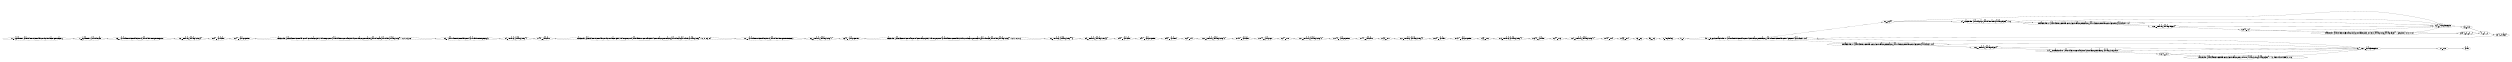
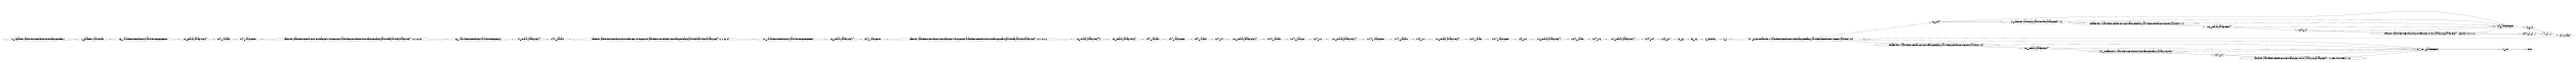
  digraph {
    rankdir=LR
    "r0 := @parameter0: javaT.util.ResourceBundle.Control.ControlFactoryTest$Factory"
    "r1 := @parameter1: java.util.Locale"
    "$r3 = <java.util.ResourceBundle$Control: java.util.List FORMAT_DEFAULT>"
    "$r2 = newarray (java.lang.String)[2]"
    "$r2[0] = \"java.class\""
    "$r2[1] = \"java.properties\""
    "staticinvoke <javaT.util.ResourceBundle.Control.ControlFactoryTest: void testGetControl(javaT.util.ResourceBundle.Control.ControlFactoryTest$Factory,java.util.Locale,java.util.List,java.lang.String[])>(r0, r1, $r3, $r2)"
    "$r5 = <java.util.ResourceBundle$Control: java.util.List FORMAT_CLASS>"
    "$r4 = newarray (java.lang.String)[1]"
    "$r4[0] = \"java.class\""
    "staticinvoke <javaT.util.ResourceBundle.Control.ControlFactoryTest: void testGetControl(javaT.util.ResourceBundle.Control.ControlFactoryTest$Factory,java.util.Locale,java.util.List,java.lang.String[])>(r0, r1, $r5, $r4)"
    "$r7 = <java.util.ResourceBundle$Control: java.util.List FORMAT_PROPERTIES>"
    "$r6 = newarray (java.lang.String)[1]"
    "$r6[0] = \"java.properties\""
    "staticinvoke <javaT.util.ResourceBundle.Control.ControlFactoryTest: void testGetControl(javaT.util.ResourceBundle.Control.ControlFactoryTest$Factory,java.util.Locale,java.util.List,java.lang.String[])>(r0, r1, $r7, $r6)"
    "$r8 = newarray (java.lang.String[])[6]"
    "$r9 = newarray (java.lang.String)[3]"
    "$r9[0] = \"java.class\""
    "$r9[1] = \"java.properties\""
    "$r9[2] = \"java.xml\""
    "$r8[0] = $r9"
    "$r10 = newarray (java.lang.String)[2]"
    "$r10[0] = \"java.class\""
    "$r10[1] = \"java.props\""
    "$r8[1] = $r10"
    "$r11 = newarray (java.lang.String)[2]"
    "$r11[0] = \"java.properties\""
    "$r11[1] = \"java.class\""
    "$r8[2] = $r11"
    "$r12 = newarray (java.lang.String)[2]"
    "$r12[0] = \"java.foo\""
    "$r12[1] = \"java.properties\""
    "$r8[3] = $r12"
    "$r13 = newarray (java.lang.String)[1]"
    "$r13[0] = \"java.foo\""
    "$r8[4] = $r13"
    "$r14 = newarray (java.lang.String)[1]"
    "$r14[0] = null"
    "$r8[5] = $r14"
    "r15 = $r8"
    n41 [label="r93 = r15"]
    "i0 = lengthof r23"
    "i1 = 0"
    "if i1 >= i0 goto interfaceinvoke r0.<javaT.util.ResourceBundle.Control.ControlFactoryTest$Factory: java.util.ResourceBundle$Control getControl(java.util.List)>(null)"
    "r18 = r23[i1]"
    "interfaceinvoke r0.<javaT.util.ResourceBundle.Control.ControlFactoryTest$Factory: java.util.ResourceBundle$Control getControl(java.util.List)>(null)"
    "$r21 := @caughtexception"
    "r24 = staticinvoke <java.util.Arrays: java.util.List asList(java.lang.Object[])>(r18)"
    "$r22 := @caughtexception"
    "$r16 = newarray (java.lang.Object)[1]"
    "r27 = $r21"
    "interfaceinvoke r0.<javaT.util.ResourceBundle.Control.ControlFactoryTest$Factory: java.util.ResourceBundle$Control getControl(java.util.List)>(r24)"
    "r25 = $r22"
    "$r20 = newarray (java.lang.Object)[1]"
    "$r20[0] = r24"
    "staticinvoke <javaT.util.ResourceBundle.Control.ControlFactoryTest: void error(java.lang.String,java.lang.Object[])>(\"getControl: %s%n\", $r20)"
    "goto [?= i1 = i1 + 1]"
    n58 [label="i1 = i1 + 8"]
    "goto [?= (branch)]"
    "$r17 = interfaceinvoke r0.<javaT.util.ResourceBundle.Control.ControlFactoryTest$Factory: java.lang.String name()>()"
    "$r16[0] = $r17"
    "staticinvoke <javaT.util.ResourceBundle.Control.ControlFactoryTest: void error(java.lang.String,java.lang.Object[])>(\"%s: doesn\'t throw NPE.%n\", $r16)"
-   return [label=javaT]
+   return
    "r0 := @parameter0: javaT.util.ResourceBundle.Control.ControlFactoryTest$Factory" -> "r1 := @parameter1: java.util.Locale"
    "r1 := @parameter1: java.util.Locale" -> "$r3 = <java.util.ResourceBundle$Control: java.util.List FORMAT_DEFAULT>"
    "$r3 = <java.util.ResourceBundle$Control: java.util.List FORMAT_DEFAULT>" -> "$r2 = newarray (java.lang.String)[2]"
    "$r2 = newarray (java.lang.String)[2]" -> "$r2[0] = \"java.class\""
    "$r2[0] = \"java.class\"" -> "$r2[1] = \"java.properties\""
    "$r2[1] = \"java.properties\"" -> "staticinvoke <javaT.util.ResourceBundle.Control.ControlFactoryTest: void testGetControl(javaT.util.ResourceBundle.Control.ControlFactoryTest$Factory,java.util.Locale,java.util.List,java.lang.String[])>(r0, r1, $r3, $r2)"
    "staticinvoke <javaT.util.ResourceBundle.Control.ControlFactoryTest: void testGetControl(javaT.util.ResourceBundle.Control.ControlFactoryTest$Factory,java.util.Locale,java.util.List,java.lang.String[])>(r0, r1, $r3, $r2)" -> "$r5 = <java.util.ResourceBundle$Control: java.util.List FORMAT_CLASS>"
    "$r5 = <java.util.ResourceBundle$Control: java.util.List FORMAT_CLASS>" -> "$r4 = newarray (java.lang.String)[1]"
    "$r4 = newarray (java.lang.String)[1]" -> "$r4[0] = \"java.class\""
    "$r4[0] = \"java.class\"" -> "staticinvoke <javaT.util.ResourceBundle.Control.ControlFactoryTest: void testGetControl(javaT.util.ResourceBundle.Control.ControlFactoryTest$Factory,java.util.Locale,java.util.List,java.lang.String[])>(r0, r1, $r5, $r4)"
    "staticinvoke <javaT.util.ResourceBundle.Control.ControlFactoryTest: void testGetControl(javaT.util.ResourceBundle.Control.ControlFactoryTest$Factory,java.util.Locale,java.util.List,java.lang.String[])>(r0, r1, $r5, $r4)" -> "$r7 = <java.util.ResourceBundle$Control: java.util.List FORMAT_PROPERTIES>"
    "$r7 = <java.util.ResourceBundle$Control: java.util.List FORMAT_PROPERTIES>" -> "$r6 = newarray (java.lang.String)[1]"
    "$r6 = newarray (java.lang.String)[1]" -> "$r6[0] = \"java.properties\""
    "$r6[0] = \"java.properties\"" -> "staticinvoke <javaT.util.ResourceBundle.Control.ControlFactoryTest: void testGetControl(javaT.util.ResourceBundle.Control.ControlFactoryTest$Factory,java.util.Locale,java.util.List,java.lang.String[])>(r0, r1, $r7, $r6)"
    "staticinvoke <javaT.util.ResourceBundle.Control.ControlFactoryTest: void testGetControl(javaT.util.ResourceBundle.Control.ControlFactoryTest$Factory,java.util.Locale,java.util.List,java.lang.String[])>(r0, r1, $r7, $r6)" -> "$r8 = newarray (java.lang.String[])[6]"
    "$r8 = newarray (java.lang.String[])[6]" -> "$r9 = newarray (java.lang.String)[3]"
    "$r9 = newarray (java.lang.String)[3]" -> "$r9[0] = \"java.class\""
    "$r9[0] = \"java.class\"" -> "$r9[1] = \"java.properties\""
    "$r9[1] = \"java.properties\"" -> "$r9[2] = \"java.xml\""
    "$r9[2] = \"java.xml\"" -> "$r8[0] = $r9"
    "$r8[0] = $r9" -> "$r10 = newarray (java.lang.String)[2]"
    "$r10 = newarray (java.lang.String)[2]" -> "$r10[0] = \"java.class\""
    "$r10[0] = \"java.class\"" -> "$r10[1] = \"java.props\""
    "$r10[1] = \"java.props\"" -> "$r8[1] = $r10"
    "$r8[1] = $r10" -> "$r11 = newarray (java.lang.String)[2]"
    "$r11 = newarray (java.lang.String)[2]" -> "$r11[0] = \"java.properties\""
    "$r11[0] = \"java.properties\"" -> "$r11[1] = \"java.class\""
    "$r11[1] = \"java.class\"" -> "$r8[2] = $r11"
    "$r8[2] = $r11" -> "$r12 = newarray (java.lang.String)[2]"
    "$r12 = newarray (java.lang.String)[2]" -> "$r12[0] = \"java.foo\""
    "$r12[0] = \"java.foo\"" -> "$r12[1] = \"java.properties\""
    "$r12[1] = \"java.properties\"" -> "$r8[3] = $r12"
    "$r8[3] = $r12" -> "$r13 = newarray (java.lang.String)[1]"
    "$r13 = newarray (java.lang.String)[1]" -> "$r13[0] = \"java.foo\""
    "$r13[0] = \"java.foo\"" -> "$r8[4] = $r13"
    "$r8[4] = $r13" -> "$r14 = newarray (java.lang.String)[1]"
    "$r14 = newarray (java.lang.String)[1]" -> "$r14[0] = null"
    "$r14[0] = null" -> "$r8[5] = $r14"
    "$r8[5] = $r14" -> "r15 = $r8"
    "r15 = $r8" -> n41
    n41 -> "i0 = lengthof r23"
    "i0 = lengthof r23" -> "i1 = 0"
    "i1 = 0" -> "if i1 >= i0 goto interfaceinvoke r0.<javaT.util.ResourceBundle.Control.ControlFactoryTest$Factory: java.util.ResourceBundle$Control getControl(java.util.List)>(null)"
    "if i1 >= i0 goto interfaceinvoke r0.<javaT.util.ResourceBundle.Control.ControlFactoryTest$Factory: java.util.ResourceBundle$Control getControl(java.util.List)>(null)" -> "r18 = r23[i1]"
    "if i1 >= i0 goto interfaceinvoke r0.<javaT.util.ResourceBundle.Control.ControlFactoryTest$Factory: java.util.ResourceBundle$Control getControl(java.util.List)>(null)" -> "interfaceinvoke r0.<javaT.util.ResourceBundle.Control.ControlFactoryTest$Factory: java.util.ResourceBundle$Control getControl(java.util.List)>(null)"
    "if i1 >= i0 goto interfaceinvoke r0.<javaT.util.ResourceBundle.Control.ControlFactoryTest$Factory: java.util.ResourceBundle$Control getControl(java.util.List)>(null)" -> "$r21 := @caughtexception"
    "r18 = r23[i1]" -> "r24 = staticinvoke <java.util.Arrays: java.util.List asList(java.lang.Object[])>(r18)"
    "r18 = r23[i1]" -> "$r22 := @caughtexception"
    "interfaceinvoke r0.<javaT.util.ResourceBundle.Control.ControlFactoryTest$Factory: java.util.ResourceBundle$Control getControl(java.util.List)>(null)" -> "$r21 := @caughtexception"
    "interfaceinvoke r0.<javaT.util.ResourceBundle.Control.ControlFactoryTest$Factory: java.util.ResourceBundle$Control getControl(java.util.List)>(null)" -> "$r16 = newarray (java.lang.Object)[1]"
    "$r21 := @caughtexception" -> "r27 = $r21"
    "r24 = staticinvoke <java.util.Arrays: java.util.List asList(java.lang.Object[])>(r18)" -> "$r22 := @caughtexception"
    "r24 = staticinvoke <java.util.Arrays: java.util.List asList(java.lang.Object[])>(r18)" -> "interfaceinvoke r0.<javaT.util.ResourceBundle.Control.ControlFactoryTest$Factory: java.util.ResourceBundle$Control getControl(java.util.List)>(r24)"
    "$r22 := @caughtexception" -> "r25 = $r22"
    "$r16 = newarray (java.lang.Object)[1]" -> "$r21 := @caughtexception"
    "$r16 = newarray (java.lang.Object)[1]" -> "$r17 = interfaceinvoke r0.<javaT.util.ResourceBundle.Control.ControlFactoryTest$Factory: java.lang.String name()>()"
    "r27 = $r21" -> return
    "interfaceinvoke r0.<javaT.util.ResourceBundle.Control.ControlFactoryTest$Factory: java.util.ResourceBundle$Control getControl(java.util.List)>(r24)" -> "$r22 := @caughtexception"
    "interfaceinvoke r0.<javaT.util.ResourceBundle.Control.ControlFactoryTest$Factory: java.util.ResourceBundle$Control getControl(java.util.List)>(r24)" -> "$r20 = newarray (java.lang.Object)[1]"
    "r25 = $r22" -> n58
    "$r20 = newarray (java.lang.Object)[1]" -> "$r22 := @caughtexception"
    "$r20 = newarray (java.lang.Object)[1]" -> "$r20[0] = r24"
    "$r20[0] = r24" -> "$r22 := @caughtexception"
    "$r20[0] = r24" -> "staticinvoke <javaT.util.ResourceBundle.Control.ControlFactoryTest: void error(java.lang.String,java.lang.Object[])>(\"getControl: %s%n\", $r20)"
    "staticinvoke <javaT.util.ResourceBundle.Control.ControlFactoryTest: void error(java.lang.String,java.lang.Object[])>(\"getControl: %s%n\", $r20)" -> "$r22 := @caughtexception"
    "staticinvoke <javaT.util.ResourceBundle.Control.ControlFactoryTest: void error(java.lang.String,java.lang.Object[])>(\"getControl: %s%n\", $r20)" -> "goto [?= i1 = i1 + 1]"
    "goto [?= i1 = i1 + 1]" -> n58
    n58 -> "goto [?= (branch)]"
    "goto [?= (branch)]" -> "if i1 >= i0 goto interfaceinvoke r0.<javaT.util.ResourceBundle.Control.ControlFactoryTest$Factory: java.util.ResourceBundle$Control getControl(java.util.List)>(null)"
    "$r17 = interfaceinvoke r0.<javaT.util.ResourceBundle.Control.ControlFactoryTest$Factory: java.lang.String name()>()" -> "$r21 := @caughtexception"
    "$r17 = interfaceinvoke r0.<javaT.util.ResourceBundle.Control.ControlFactoryTest$Factory: java.lang.String name()>()" -> "$r16[0] = $r17"
    "$r16[0] = $r17" -> "$r21 := @caughtexception"
    "$r16[0] = $r17" -> "staticinvoke <javaT.util.ResourceBundle.Control.ControlFactoryTest: void error(java.lang.String,java.lang.Object[])>(\"%s: doesn\'t throw NPE.%n\", $r16)"
    "staticinvoke <javaT.util.ResourceBundle.Control.ControlFactoryTest: void error(java.lang.String,java.lang.Object[])>(\"%s: doesn\'t throw NPE.%n\", $r16)" -> "$r21 := @caughtexception"
  }
